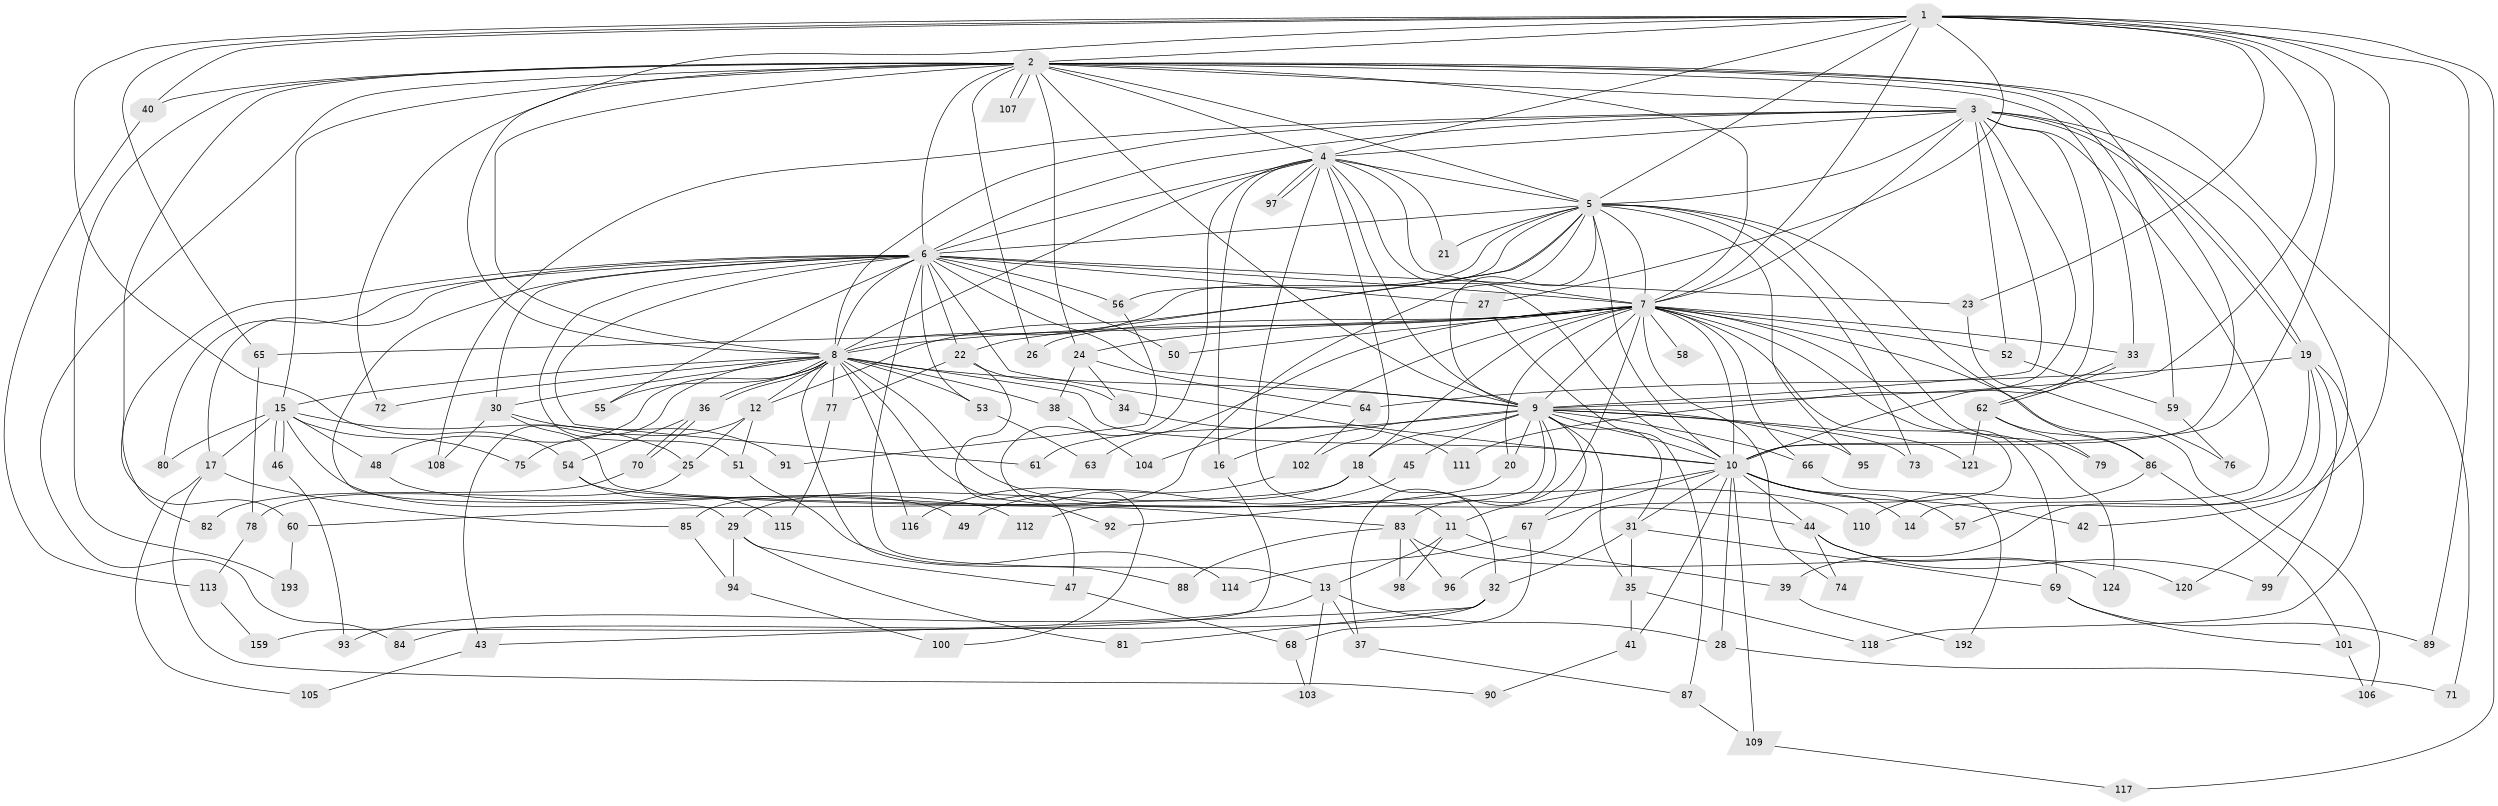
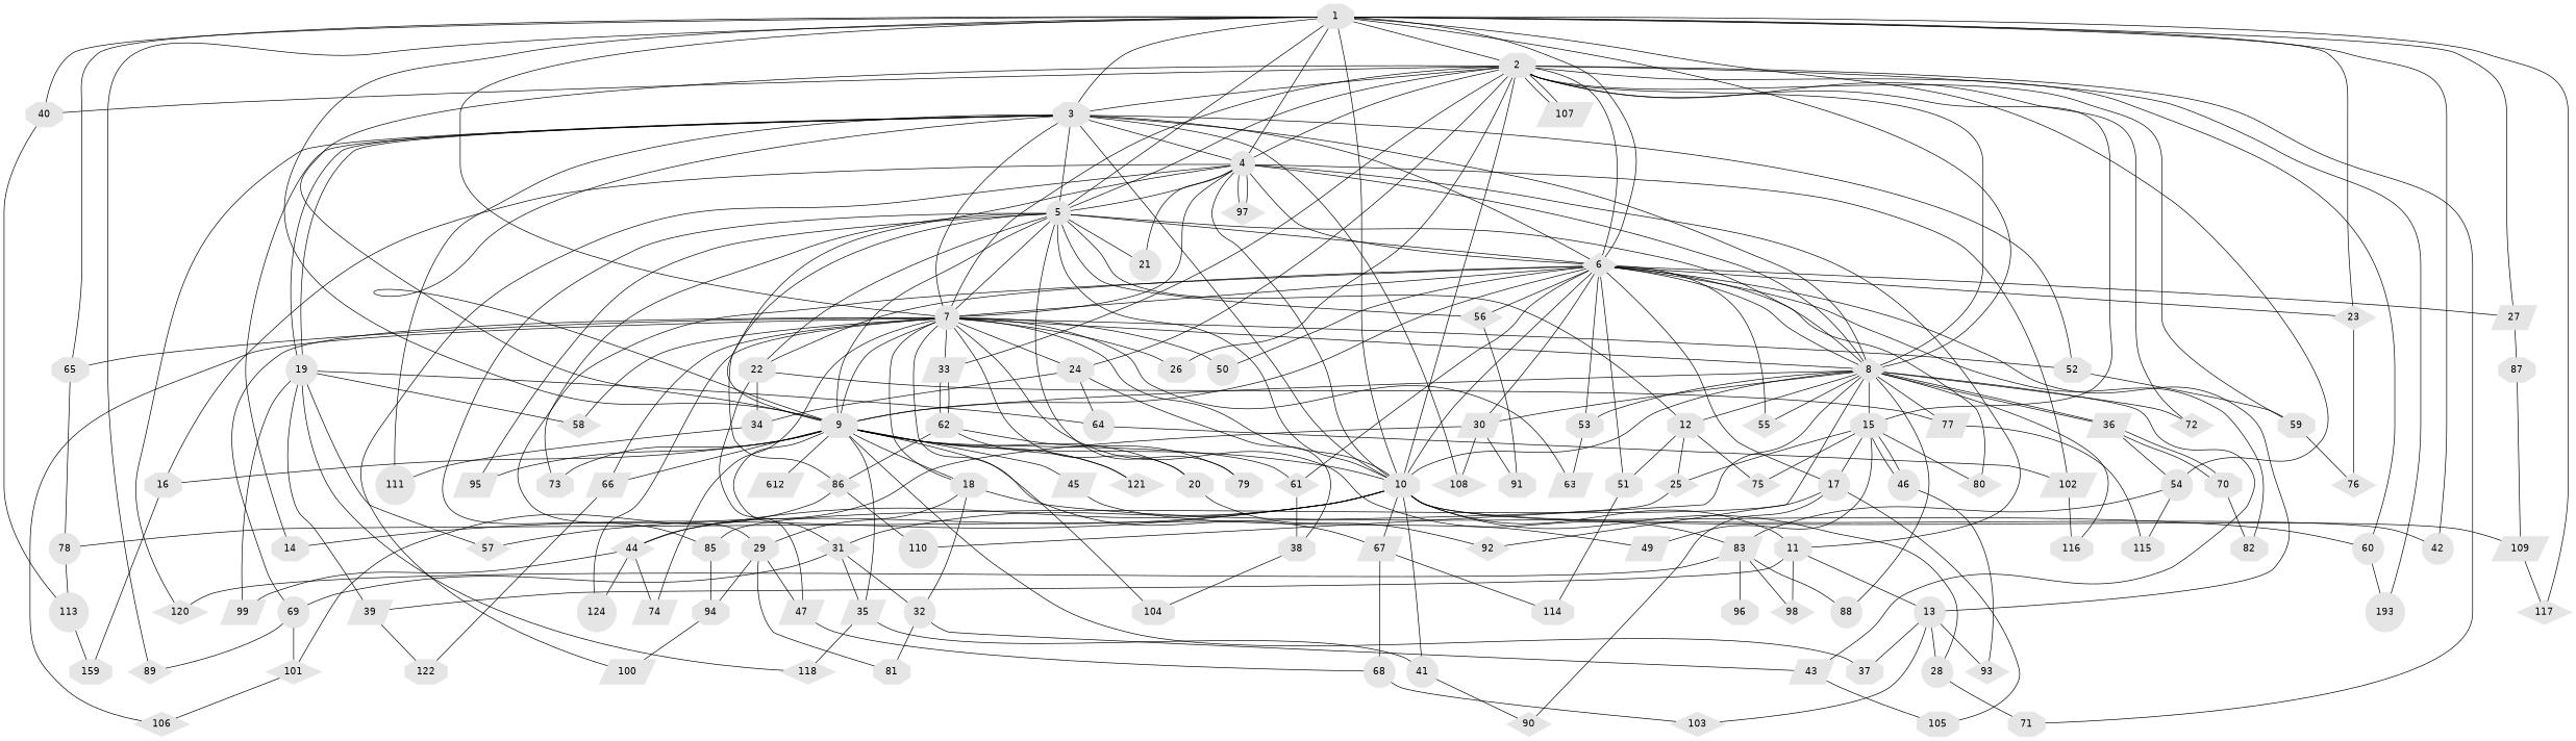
  graph {
    fontname="DejaVu Sans"
    node [color=gray90 fontname="DejaVu Sans" shape=octagon style=filled]
    edge [fontname="DejaVu Sans"]
    1
    2
    3
    4 [shape=circle]
    5 [shape=circle]
    6 [shape=diamond]
    7 [shape=circle]
    8 [shape=diamond]
    9
    10
    23 [shape=diamond]
    27 [shape=parallelogram]
    40
    42 [shape=circle]
    54 [shape=circle]
    65
    89 [shape=diamond]
    117 [shape=diamond]
    15
    24
    26
    33 [shape=parallelogram]
    59
    60 [shape=circle]
    71
    72 [shape=diamond]
-   84 [shape=circle]
    107 [shape=parallelogram]
    n29 [label=193 shape=circle]
    14
    19 [shape=circle]
    52
    108 [shape=diamond]
    111 [shape=circle]
    120 [shape=diamond]
    11
    16
    21 [shape=circle]
    97 [shape=diamond]
    100 [shape=parallelogram]
    102 [shape=parallelogram]
    12
    22
    56 [shape=diamond]
    73
    79
    85
    86 [shape=diamond]
    95 [shape=parallelogram]
    13 [shape=circle]
    17 [shape=circle]
    29
    30 [shape=parallelogram]
    50 [shape=circle]
    51
    53
    55 [shape=diamond]
    61 [shape=diamond]
    80 [shape=diamond]
    82
    18
    20
    58 [shape=diamond]
    63 [shape=parallelogram]
    66 [shape=parallelogram]
    69 [shape=circle]
    74 [shape=parallelogram]
    83 [shape=parallelogram]
    96
    104
    106 [shape=diamond]
    124 [shape=circle]
    36 [shape=parallelogram]
    38
    43 [shape=parallelogram]
-   48 [shape=parallelogram]
    77 [shape=parallelogram]
    88 [shape=circle]
    92 [shape=diamond]
    110 [shape=circle]
    116
    45 [shape=parallelogram]
    31 [shape=diamond]
    35 [shape=parallelogram]
    37
    67 [shape=parallelogram]
-   112 [shape=parallelogram]
+   112 [shape=parallelogram label=612]
    121 [shape=diamond]
    28 [shape=circle]
    41 [shape=circle]
    44 [shape=diamond]
    57 [shape=diamond]
    109 [shape=parallelogram]
    76 [shape=diamond]
    87
    113 [shape=circle]
    115
    78 [shape=circle]
    25 [shape=diamond]
    75 [shape=diamond]
    46 [shape=circle]
    49 [shape=parallelogram]
    64 [shape=circle]
    34 [shape=circle]
    62
    39 [shape=parallelogram]
    99 [shape=parallelogram]
    118 [shape=diamond]
    98 [shape=diamond]
    n110 [label=159]
    47 [shape=parallelogram]
    91
    94
    101 [shape=diamond]
    93 [shape=diamond]
    103 [shape=diamond]
    90 [shape=diamond]
    105
    81
    114
    32 [shape=circle]
-   122 [label=192]
+   122
    70
    68 [shape=circle]
    1 -- 2
+   1 -- 3
    1 -- 4
    1 -- 5
+   1 -- 6
    1 -- 7
    1 -- 8
    1 -- 9
    1 -- 10
    1 -- 23
    1 -- 27
    1 -- 40
    1 -- 42
    1 -- 54
    1 -- 65
    1 -- 89
    1 -- 117
    2 -- 3
    2 -- 4
    2 -- 5
    2 -- 6
    2 -- 7
    2 -- 8
    2 -- 9
    2 -- 10
    2 -- 40
    2 -- 15
    2 -- 24
    2 -- 26
    2 -- 33
    2 -- 59
    2 -- 60
    2 -- 71
    2 -- 72
-   2 -- 84
    2 -- 107
    2 -- 107
    2 -- n29
    3 -- 4
    3 -- 5
    3 -- 6
    3 -- 7
    3 -- 8
    3 -- 9
    3 -- 10
    3 -- 14
    3 -- 19
    3 -- 19
    3 -- 52
    3 -- 108
    3 -- 111
    3 -- 120
    4 -- 5
    4 -- 6
    4 -- 7
    4 -- 8
    4 -- 9
    4 -- 10
    4 -- 11
    4 -- 16
    4 -- 21
    4 -- 97
    4 -- 97
    4 -- 100
    4 -- 102
    5 -- 6
    5 -- 7
    5 -- 8
    5 -- 9
    5 -- 10
    5 -- 21
    5 -- 12
    5 -- 22
    5 -- 56
    5 -- 73
    5 -- 79
    5 -- 85
    5 -- 86
    5 -- 95
    6 -- 7
    6 -- 8
    6 -- 9
    6 -- 10
    6 -- 23
    6 -- 27
    6 -- 22
    6 -- 56
    6 -- 13
    6 -- 17
    6 -- 29
    6 -- 30
    6 -- 50
    6 -- 51
    6 -- 53
    6 -- 55
    6 -- 61
    6 -- 80
    6 -- 82
    7 -- 8
    7 -- 9
    7 -- 10
    7 -- 65
    7 -- 24
    7 -- 26
    7 -- 33
    7 -- 52
    7 -- 50
    7 -- 18
    7 -- 20
    7 -- 58
    7 -- 63
    7 -- 66
    7 -- 69
    7 -- 74
    7 -- 83
-   7 -- 96
    7 -- 104
    7 -- 106
    7 -- 124
    8 -- 9
    8 -- 10
    8 -- 15
    8 -- 72
    8 -- 12
    8 -- 30
    8 -- 53
    8 -- 55
    8 -- 36
    8 -- 36
-   8 -- 38
+   61 -- 38
    8 -- 43
-   8 -- 48
    8 -- 77
    8 -- 88
    8 -- 92
    8 -- 110
    8 -- 116
    9 -- 10
    9 -- 16
    9 -- 73
    9 -- 95
    9 -- 61
    9 -- 18
    9 -- 20
    9 -- 66
    9 -- 45
    9 -- 31
    9 -- 35
    9 -- 37
    9 -- 67
    9 -- 112
    9 -- 121
    10 -- 42
    10 -- 14
    10 -- 11
    10 -- 31
    10 -- 67
    10 -- 28
    10 -- 41
    10 -- 44
    10 -- 57
    10 -- 109
    23 -- 76
    27 -- 87
    40 -- 113
    54 -- 83
    54 -- 115
    65 -- 78
    15 -- 17
    15 -- 80
-   15 -- 48
    15 -- 25
    15 -- 75
    15 -- 46
    15 -- 46
    15 -- 49
    24 -- 38
    24 -- 64
    24 -- 34
    33 -- 62
    33 -- 62
    59 -- 76
    60 -- n29
+   19 -- 58
    19 -- 57
    19 -- 64
    19 -- 39
    19 -- 99
    19 -- 118
    52 -- 59
    11 -- 13
    11 -- 39
    11 -- 98
    16 -- n110
    102 -- 116
    12 -- 51
    12 -- 25
    12 -- 75
    22 -- 77
    22 -- 34
    22 -- 47
    56 -- 91
    85 -- 94
    86 -- 110
    86 -- 101
    13 -- 37
    13 -- 28
    13 -- 93
    13 -- 103
    17 -- 85
    17 -- 90
    17 -- 105
    29 -- 47
    29 -- 94
    29 -- 81
    30 -- 108
    30 -- 44
    30 -- 91
    51 -- 114
    53 -- 63
    18 -- 60
    18 -- 29
    18 -- 32
    20 -- 92
    66 -- 122
    69 -- 89
    69 -- 101
    83 -- 120
    83 -- 96
    83 -- 88
    83 -- 98
    36 -- 54
    36 -- 70
    36 -- 70
    38 -- 104
    43 -- 105
-   48 -- 112
    77 -- 115
    45 -- 49
    31 -- 69
    31 -- 35
    31 -- 32
    35 -- 41
    35 -- 118
-   37 -- 87
    67 -- 114
    67 -- 68
    28 -- 71
    41 -- 90
    44 -- 74
    44 -- 124
    44 -- 99
    109 -- 117
    87 -- 109
    113 -- n110
    78 -- 113
    25 -- 78
    46 -- 93
    64 -- 102
    34 -- 111
    62 -- 79
    62 -- 86
    62 -- 121
    39 -- 122
    47 -- 68
    94 -- 100
    101 -- 106
-   32 -- 84
    32 -- 43
    32 -- 81
    70 -- 82
    68 -- 103
  }
